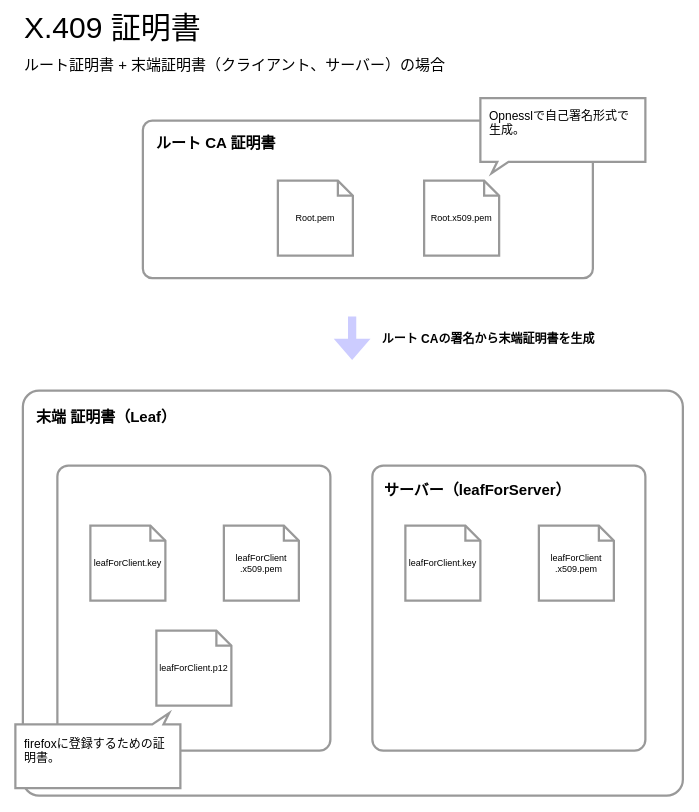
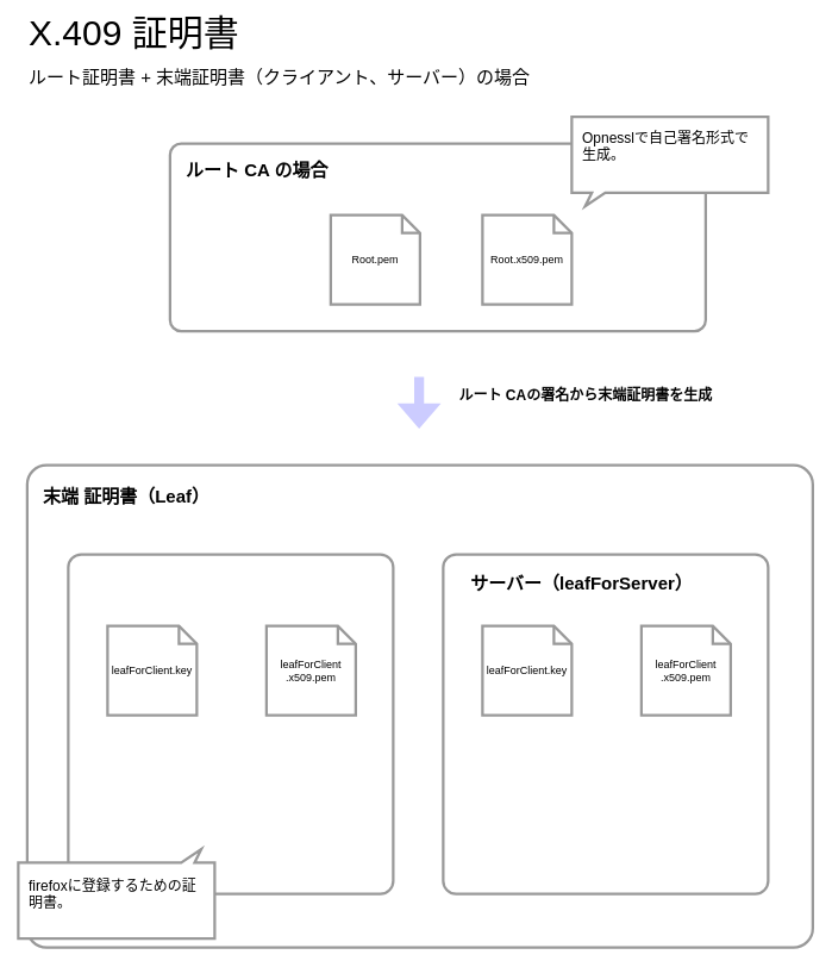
  <mxCell id="0" />
  <mxCell id="1" parent="0" />
  <mxCell id="2" value="" style="rounded=1;whiteSpace=wrap;html=1;fontSize=20;fillColor=none;arcSize=4;strokeWidth=3;strokeColor=#999999;" vertex="1" parent="1"><mxGeometry x="76" y="620" width="364" height="380" as="geometry" /></mxCell>
  <mxCell id="3" value="X.409 証明書" style="text;html=1;strokeColor=none;fillColor=none;align=left;verticalAlign=middle;whiteSpace=wrap;rounded=0;fontSize=40;" vertex="1" parent="1"><mxGeometry x="30" y="20" width="430" height="30" as="geometry" /></mxCell>
  <mxCell id="4" value="ルート証明書 + 末端証明書（クライアント、サーバー）の場合" style="text;html=1;strokeColor=none;fillColor=none;align=left;verticalAlign=middle;whiteSpace=wrap;rounded=0;fontSize=20;" vertex="1" parent="1"><mxGeometry x="30" y="70" width="610" height="30" as="geometry" /></mxCell>
  <mxCell id="5" value="" style="rounded=1;whiteSpace=wrap;html=1;fontSize=20;fillColor=none;arcSize=6;strokeWidth=3;strokeColor=#999999;" vertex="1" parent="1"><mxGeometry x="190" y="160" width="600" height="210" as="geometry" /></mxCell>
- <mxCell id="6" value="ルート CA 証明書" style="text;html=1;strokeColor=none;fillColor=none;align=left;verticalAlign=middle;whiteSpace=wrap;rounded=0;fontSize=20;fontStyle=1" vertex="1" parent="1"><mxGeometry x="206" y="174" width="240" height="30" as="geometry" /></mxCell>
+ <mxCell id="6" value="ルート CA の場合" style="text;html=1;strokeColor=none;fillColor=none;align=left;verticalAlign=middle;whiteSpace=wrap;rounded=0;fontSize=20;fontStyle=1" vertex="1" parent="1"><mxGeometry x="206" y="174" width="240" height="30" as="geometry" /></mxCell>
  <mxCell id="7" value="" style="rounded=1;whiteSpace=wrap;html=1;fontSize=20;fillColor=none;arcSize=4;strokeWidth=3;strokeColor=#999999;movable=1;resizable=1;rotatable=1;deletable=1;editable=1;connectable=1;" vertex="1" parent="1"><mxGeometry x="30" y="520" width="880" height="540" as="geometry" /></mxCell>
  <mxCell id="8" value="末端 証明書（Leaf）" style="text;html=1;strokeColor=none;fillColor=none;align=left;verticalAlign=middle;whiteSpace=wrap;rounded=0;fontSize=20;fontStyle=1" vertex="1" parent="1"><mxGeometry x="46" y="539" width="240" height="30" as="geometry" /></mxCell>
  <mxCell id="9" value="Root.pem" style="shape=note;size=20;whiteSpace=wrap;html=1;labelBackgroundColor=none;labelBorderColor=none;fontSize=12;strokeColor=#999999;strokeWidth=3;fillColor=default;" vertex="1" parent="1"><mxGeometry x="370" y="240" width="100" height="100" as="geometry" /></mxCell>
- <mxCell id="10" value="Root.x509.pem" style="shape=note;size=20;whiteSpace=wrap;html=1;labelBackgroundColor=none;labelBorderColor=none;fontSize=12;strokeColor=#999999;strokeWidth=3;fillColor=default;" vertex="1" parent="1"><mxGeometry x="565" y="240" width="100" height="100" as="geometry" /></mxCell>
+ <mxCell id="10" value="Root.x509.pem" style="shape=note;size=20;whiteSpace=wrap;html=1;labelBackgroundColor=none;labelBorderColor=none;fontSize=12;strokeColor=#999999;strokeWidth=3;fillColor=default;" vertex="1" parent="1"><mxGeometry x="540" y="240" width="100" height="100" as="geometry" /></mxCell>
  <mxCell id="11" value="leafForClient.key" style="shape=note;size=20;whiteSpace=wrap;html=1;labelBackgroundColor=none;labelBorderColor=none;fontSize=12;strokeColor=#999999;strokeWidth=3;fillColor=default;" vertex="1" parent="1"><mxGeometry x="120" y="700" width="100" height="100" as="geometry" /></mxCell>
- <mxCell id="12" value="leafForClient.p12" style="shape=note;size=20;whiteSpace=wrap;html=1;labelBackgroundColor=none;labelBorderColor=none;fontSize=12;strokeColor=#999999;strokeWidth=3;fillColor=default;" vertex="1" parent="1"><mxGeometry x="208" y="840" width="100" height="100" as="geometry" /></mxCell>
  <mxCell id="13" value="leafForClient&lt;br&gt;.x509.pem" style="shape=note;size=20;whiteSpace=wrap;html=1;labelBackgroundColor=none;labelBorderColor=none;fontSize=12;strokeColor=#999999;strokeWidth=3;fillColor=default;" vertex="1" parent="1"><mxGeometry x="298" y="700" width="100" height="100" as="geometry" /></mxCell>
  <mxCell id="14" value="" style="rounded=1;whiteSpace=wrap;html=1;fontSize=20;fillColor=none;arcSize=4;strokeWidth=3;strokeColor=#999999;" vertex="1" parent="1"><mxGeometry x="496" y="620" width="364" height="380" as="geometry" /></mxCell>
  <mxCell id="15" value="leafForClient.key" style="shape=note;size=20;whiteSpace=wrap;html=1;labelBackgroundColor=none;labelBorderColor=none;fontSize=12;strokeColor=#999999;strokeWidth=3;fillColor=default;" vertex="1" parent="1"><mxGeometry x="540" y="700" width="100" height="100" as="geometry" /></mxCell>
- <mxCell id="16" value="サーバー（leafForServer）" style="text;html=1;strokeColor=none;fillColor=none;align=left;verticalAlign=middle;whiteSpace=wrap;rounded=0;fontSize=20;fontStyle=1" vertex="1" parent="1"><mxGeometry x="510" y="636" width="310" height="30" as="geometry" /></mxCell>
+ <mxCell id="16" value="サーバー（leafForServer）" style="text;html=1;strokeColor=none;fillColor=none;align=left;verticalAlign=middle;whiteSpace=wrap;rounded=0;fontSize=20;fontStyle=1" vertex="1" parent="1"><mxGeometry x="525" y="636" width="310" height="30" as="geometry" /></mxCell>
  <mxCell id="17" value="leafForClient&lt;br&gt;.x509.pem" style="shape=note;size=20;whiteSpace=wrap;html=1;labelBackgroundColor=none;labelBorderColor=none;fontSize=12;strokeColor=#999999;strokeWidth=3;fillColor=default;" vertex="1" parent="1"><mxGeometry x="718" y="700" width="100" height="100" as="geometry" /></mxCell>
  <mxCell id="18" value="" style="group" vertex="1" connectable="0" parent="1"><mxGeometry x="20" y="950" width="220" height="100" as="geometry" /></mxCell>
  <mxCell id="19" value="" style="whiteSpace=wrap;html=1;shape=mxgraph.basic.rectCallout;dx=30;dy=15;boundedLbl=1;labelBackgroundColor=none;labelBorderColor=none;fontSize=12;strokeColor=#999999;strokeWidth=3;fillColor=default;direction=west;portConstraint=none;" vertex="1" parent="18"><mxGeometry width="220" height="100" as="geometry" /></mxCell>
  <mxCell id="20" value="firefoxに登録するための証明書。" style="text;html=1;strokeColor=none;fillColor=none;align=left;verticalAlign=top;whiteSpace=wrap;rounded=0;labelBackgroundColor=none;labelBorderColor=none;fontSize=16;" vertex="1" parent="18"><mxGeometry x="10" y="25" width="190" height="65" as="geometry" /></mxCell>
  <mxCell id="21" value="" style="shape=flexArrow;endArrow=classic;html=1;rounded=0;fontSize=16;endWidth=36;endSize=8.773;strokeWidth=2;fillColor=#CCCCFF;strokeColor=none;" edge="1" parent="1"><mxGeometry width="50" height="50" relative="1" as="geometry"><mxPoint x="469" y="420" as="sourcePoint" /><mxPoint x="469" y="480" as="targetPoint" /></mxGeometry></mxCell>
- <mxCell id="22" value="ルート CAの署名から末端証明書を生成" style="text;html=1;strokeColor=none;fillColor=none;align=left;verticalAlign=top;whiteSpace=wrap;rounded=0;labelBackgroundColor=none;labelBorderColor=none;fontSize=16;fontStyle=1" vertex="1" parent="1"><mxGeometry x="507" y="435" width="340" height="40" as="geometry" /></mxCell>
+ <mxCell id="22" value="ルート CAの署名から末端証明書を生成" style="text;html=1;strokeColor=none;fillColor=none;align=left;verticalAlign=top;whiteSpace=wrap;rounded=0;labelBackgroundColor=none;labelBorderColor=none;fontSize=16;fontStyle=1" vertex="1" parent="1"><mxGeometry x="512" y="425" width="340" height="40" as="geometry" /></mxCell>
  <mxCell id="23" value="" style="group" vertex="1" connectable="0" parent="1"><mxGeometry x="640" y="130" width="220" height="100" as="geometry" /></mxCell>
  <mxCell id="24" value="" style="whiteSpace=wrap;html=1;shape=mxgraph.basic.rectCallout;dx=30;dy=15;boundedLbl=1;labelBackgroundColor=none;labelBorderColor=none;fontSize=12;strokeColor=#999999;strokeWidth=3;fillColor=default;direction=east;portConstraint=none;" vertex="1" parent="23"><mxGeometry width="220" height="100" as="geometry" /></mxCell>
  <mxCell id="25" value="Opnesslで自己署名形式で生成。" style="text;html=1;strokeColor=none;fillColor=none;align=left;verticalAlign=top;whiteSpace=wrap;rounded=0;labelBackgroundColor=none;labelBorderColor=none;fontSize=16;" vertex="1" parent="23"><mxGeometry x="10" y="7" width="190" height="65" as="geometry" /></mxCell>
